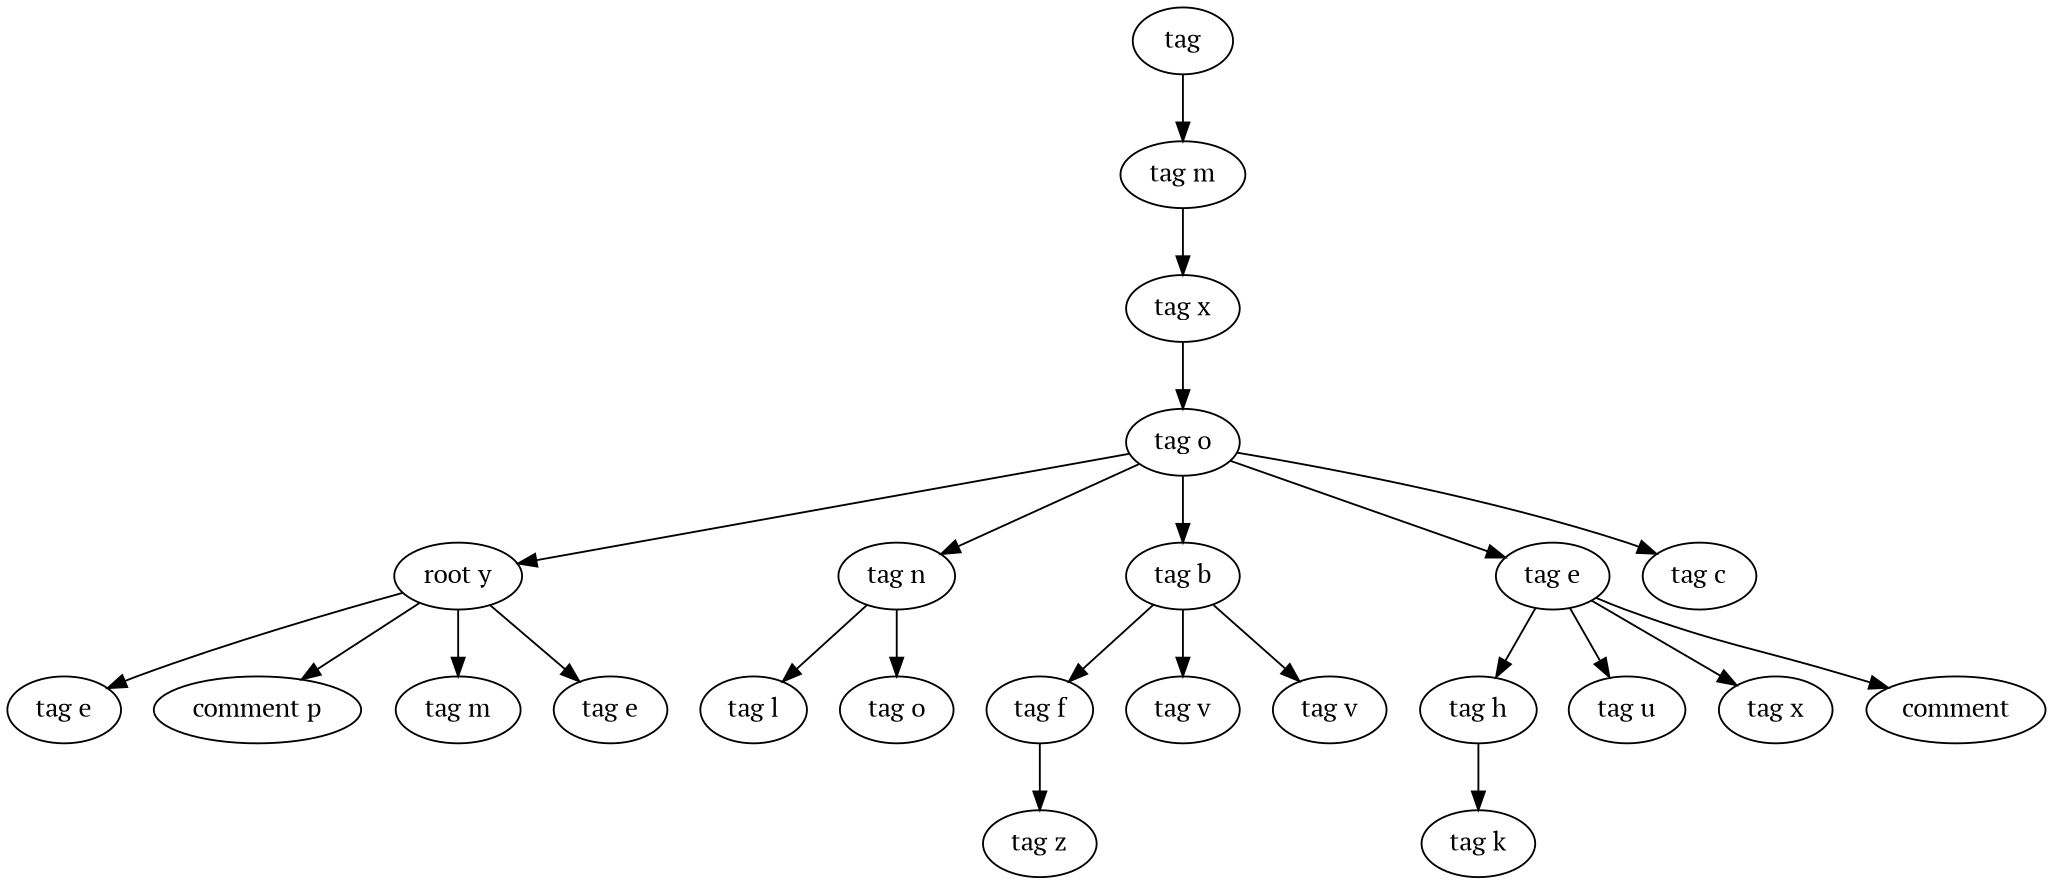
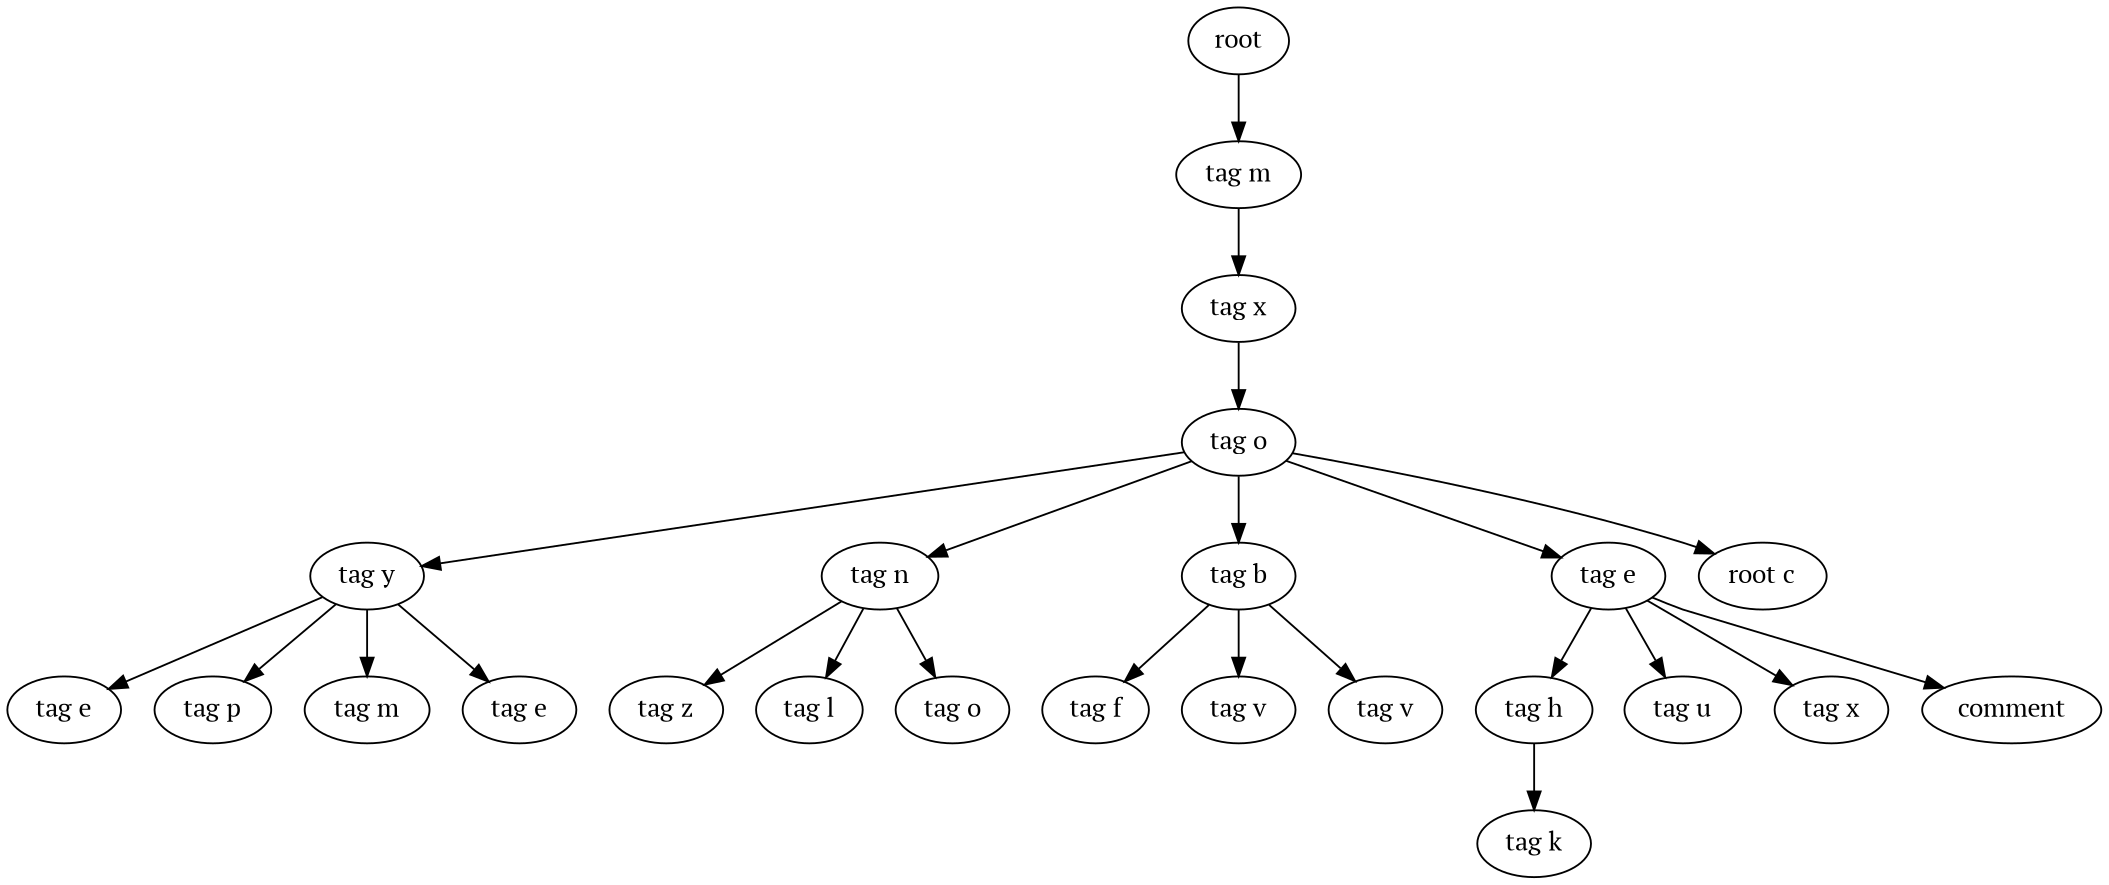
  digraph {
    fontname="PT Serif"
    node [fontname="PT Serif"]
    edge [fontname="PT Serif"]
-   n1 [label=tag]
+   n1 [label=root]
    n2 [label="tag m"]
    n3 [label="tag x"]
    n4 [label="tag o"]
-   n5 [label="root y"]
+   n5 [label="tag y"]
    n6 [label="tag n"]
    n7 [label="tag b"]
    n8 [label="tag e"]
-   n9 [label="tag c"]
+   n9 [label="root c"]
    n10 [label="tag e"]
-   n11 [label="comment p"]
+   n11 [label="tag p"]
    n12 [label="tag m"]
    n13 [label="tag e"]
    n14 [label="tag z"]
    n15 [label="tag l"]
    n16 [label="tag o"]
    n17 [label="tag f"]
    n18 [label="tag v"]
    n19 [label="tag v"]
    n20 [label="tag h"]
    n21 [label="tag u"]
    n22 [label="tag x"]
    n23 [label=comment]
    n24 [label="tag k"]
    n1 -> n2
    n2 -> n3
    n3 -> n4
    n4 -> n5
    n4 -> n6
    n4 -> n7
    n4 -> n8
    n4 -> n9
    n5 -> n10
    n5 -> n11
    n5 -> n12
    n5 -> n13
-   n17 -> n14
+   n6 -> n14
    n6 -> n15
    n6 -> n16
    n7 -> n17
    n7 -> n18
    n7 -> n19
    n8 -> n20
    n8 -> n21
    n8 -> n22
    n8 -> n23
    n20 -> n24
  }
